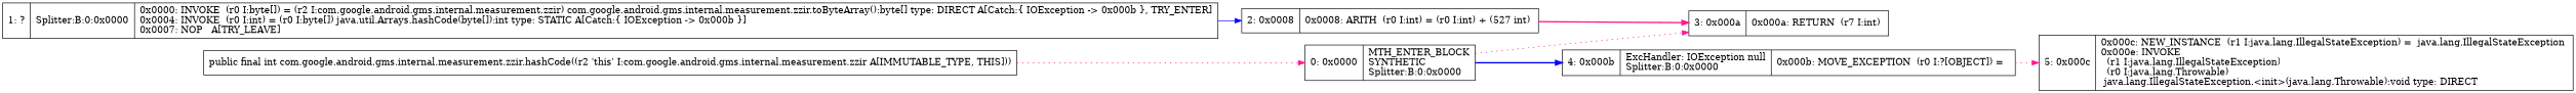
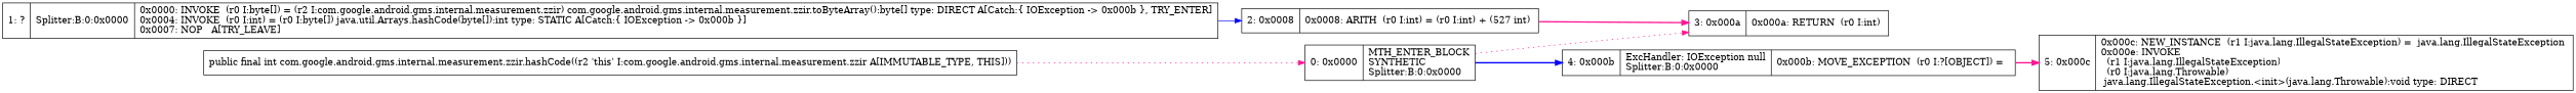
  digraph {
    rankdir=LR
    node [shape=record]
    edge [color=deeppink style=bold]
    n1 [label="{0\:\ 0x0000|MTH_ENTER_BLOCK\lSYNTHETIC\lSplitter:B:0:0x0000\l}"]
    n2 [label="{4\:\ 0x000b|ExcHandler: IOException null\lSplitter:B:0:0x0000\l|0x000b: MOVE_EXCEPTION  (r0 I:?[OBJECT]) =  \l}"]
-   n3 [label="{3\:\ 0x000a|0x000a: RETURN  (r7 I:int) \l}"]
+   n3 [label="{3\:\ 0x000a|0x000a: RETURN  (r0 I:int) \l}"]
    n4 [label="{1\:\ ?|Splitter:B:0:0x0000\l|0x0000: INVOKE  (r0 I:byte[]) = (r2 I:com.google.android.gms.internal.measurement.zzir) com.google.android.gms.internal.measurement.zzir.toByteArray():byte[] type: DIRECT A[Catch:\{ IOException \-\> 0x000b \}, TRY_ENTER]\l0x0004: INVOKE  (r0 I:int) = (r0 I:byte[]) java.util.Arrays.hashCode(byte[]):int type: STATIC A[Catch:\{ IOException \-\> 0x000b \}]\l0x0007: NOP   A[TRY_LEAVE]\l}"]
    n5 [label="{2\:\ 0x0008|0x0008: ARITH  (r0 I:int) = (r0 I:int) + (527 int) \l}"]
    n6 [label="{5\:\ 0x000c|0x000c: NEW_INSTANCE  (r1 I:java.lang.IllegalStateException) =  java.lang.IllegalStateException \l0x000e: INVOKE  \l  (r1 I:java.lang.IllegalStateException)\l  (r0 I:java.lang.Throwable)\l java.lang.IllegalStateException.\<init\>(java.lang.Throwable):void type: DIRECT \l}"]
    n7 [label="{public final int com.google.android.gms.internal.measurement.zzir.hashCode((r2 'this' I:com.google.android.gms.internal.measurement.zzir A[IMMUTABLE_TYPE, THIS])) }"]
    n1 -> n2 [color=blue]
    n1 -> n3 [style=dotted]
-   n2 -> n6 [style=dotted]
+   n2 -> n6
    n4 -> n5 [color=blue style=solid]
    n5 -> n3
    n7 -> n1 [style=dotted]
  }
